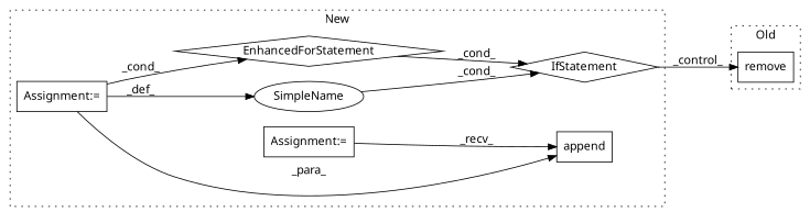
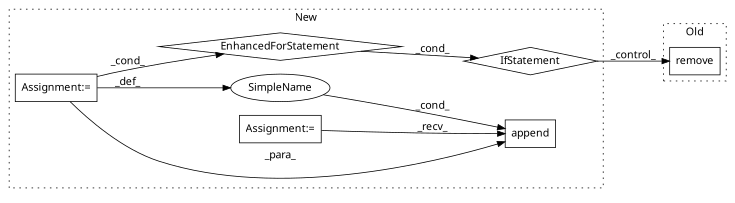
  digraph {
    fontname="Noto Sans"
    rankdir=LR
    node [a=32 fontname="Noto Sans" l="7,1" s="25388,25503" shape=box]
    edge [fontname="Noto Sans"]
    n1 [label=append s="25579,25593"]
    n2 [a=7 l=1 label="Assignment:=" s=25357]
    n3 [a=25 l="4,2" label=IfStatement s="25513,25548" shape=diamond]
    n4 [a=42 label=SimpleName shape=ellipse l="" s=""]
    n5 [a=7 l="53,2" label="Assignment:="]
    n6 [a=70 l="53,2" label=EnhancedForStatement shape=diamond]
    n7 [label=remove s="25496,25513"]
    subgraph cluster_1 {
      label=New
      style=dotted
      n1
      n2
      n3
      n4
      n5
      n6
    }
    subgraph cluster_2 {
      label=Old
      style=dotted
      n7
    }
    n2 -> n1 [label=_recv_]
    n3 -> n7 [label=_control_]
-   n4 -> n3 [label=_cond_]
+   n4 -> n1 [label=_cond_]
    n5 -> n1 [label=_para_]
    n5 -> n4 [label=_def_]
    n5 -> n6 [label=_cond_]
    n6 -> n3 [label=_cond_]
  }
